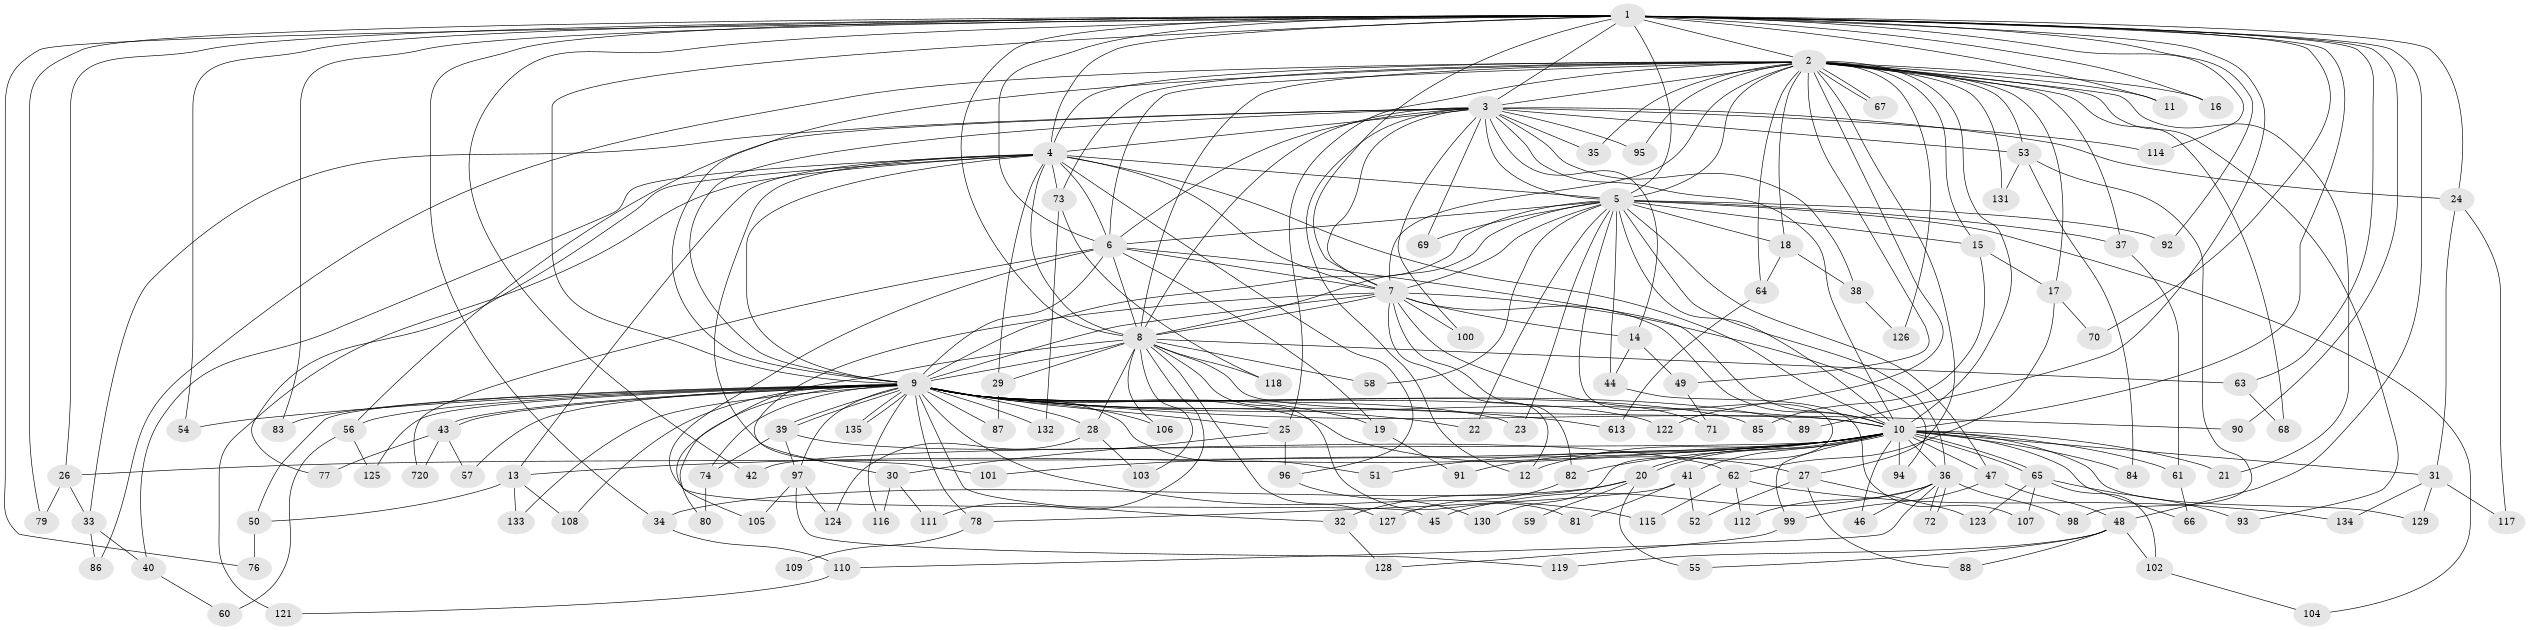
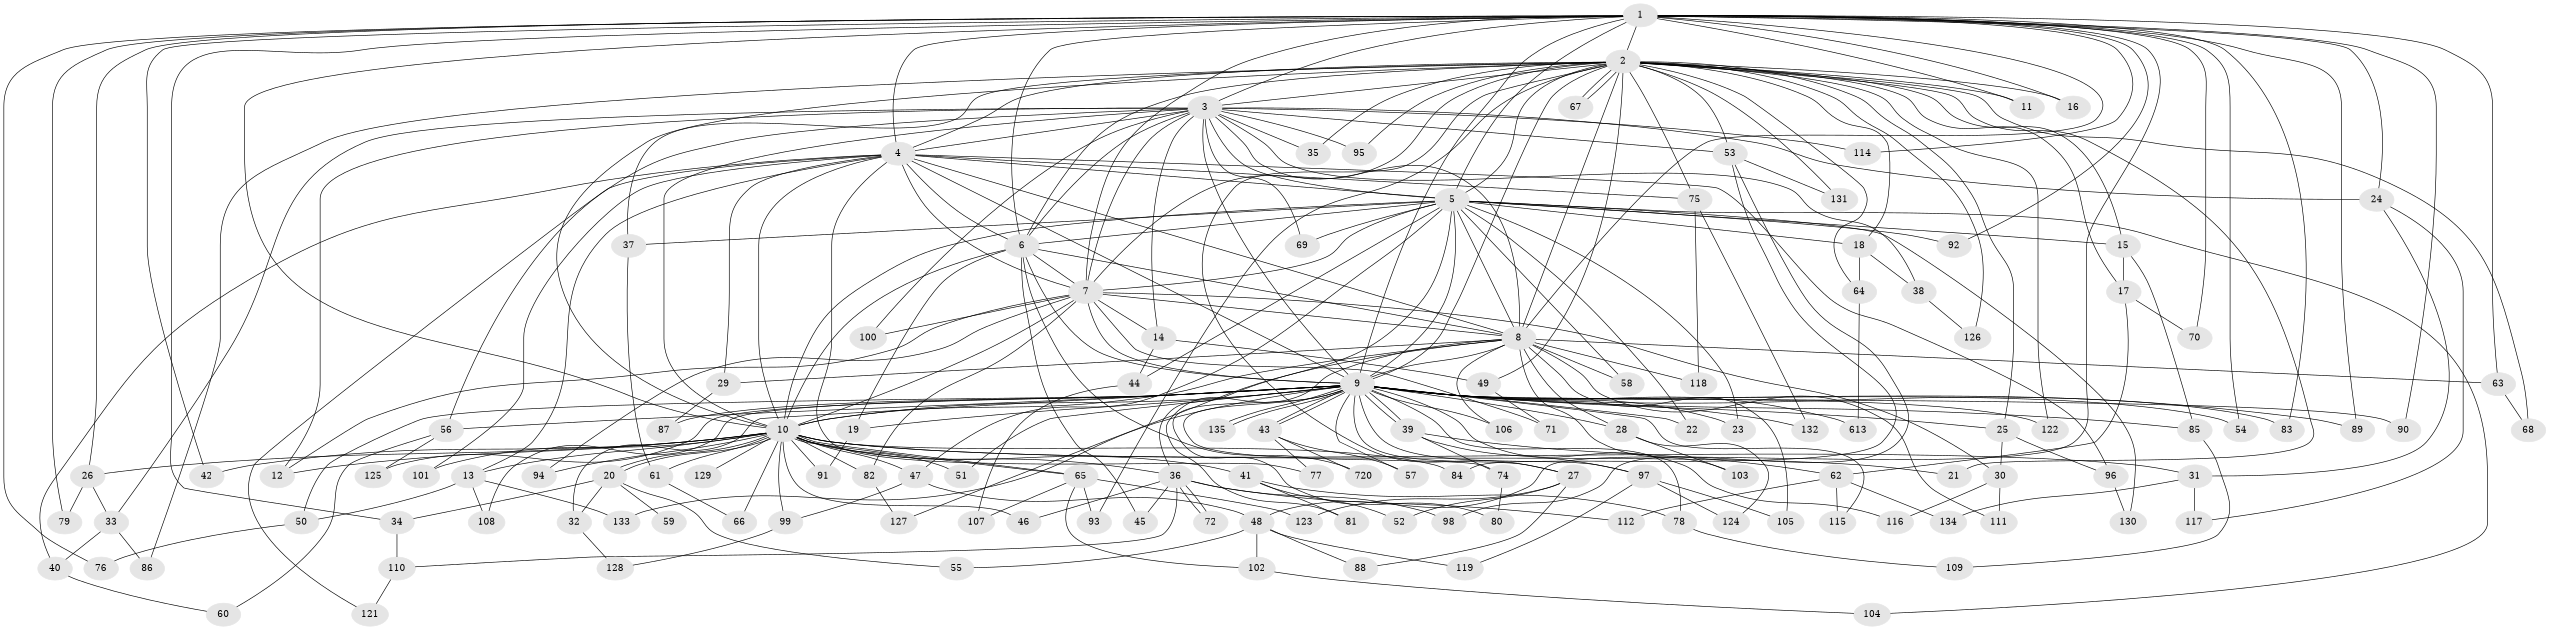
  graph {
    fontname="DejaVu Serif"
    node [color=gray90 fontname="DejaVu Serif" style=filled]
    edge [fontname="DejaVu Serif"]
    1
    2
    3
    4
    5
    6
    7
    8
    9
    10
    11
    16
    24
    26
    34
    42
    48
    54
    63
    70
    76
    79
    83
    89
    90
    92
    114
    15
    17
    18
    21
    25
    27
    35
    37
    49
    53
    64
    67
    68
-   73
+   73 [label=75]
    86
    93
    95
    122
    126
    131
    14
    33
    38
    56
    69
    100
    12
    13
    29
    40
    77
    96
    101
    121
    22
    23
    36
    44
    47
    58
    104
    130
    19
    45
    n72 [label=720]
    30
    71
    82
    94
    28
    81
    103
    105
    106
    111
    118
    127
    32
    39
    43
    50
    51
    57
    74
    78
    80
    85
    87
    97
    108
    n98 [label=613]
    115
    116
    125
    132
    133
    135
    41
    20
    31
    46
    61
    65
    66
    84
    91
    99
    129
    117
    110
    55
    88
    102
    119
    62
    52
    123
    98
    60
    72
    112
    107
    124
    128
    109
    59
    134
    1 -- 2
    1 -- 3
    1 -- 4
    1 -- 5
    1 -- 6
    1 -- 7
    1 -- 8
    1 -- 9
    1 -- 10
    1 -- 11
    1 -- 16
    1 -- 24
    1 -- 26
    1 -- 34
    1 -- 42
    1 -- 48
    1 -- 54
    1 -- 63
    1 -- 70
    1 -- 76
    1 -- 79
    1 -- 83
    1 -- 89
    1 -- 90
    1 -- 92
    1 -- 114
    2 -- 3
    2 -- 4
    2 -- 5
    2 -- 6
    2 -- 7
    2 -- 8
    2 -- 9
    2 -- 10
    2 -- 11
    2 -- 16
    2 -- 15
    2 -- 17
    2 -- 18
    2 -- 21
    2 -- 25
    2 -- 27
    2 -- 35
    2 -- 37
    2 -- 49
    2 -- 53
    2 -- 64
    2 -- 67
    2 -- 67
    2 -- 68
    2 -- 73
    2 -- 86
    2 -- 93
    2 -- 95
    2 -- 122
    2 -- 126
    2 -- 131
    3 -- 4
    3 -- 5
    3 -- 6
    3 -- 7
    3 -- 8
    3 -- 9
    3 -- 10
    3 -- 24
    3 -- 114
    3 -- 35
    3 -- 53
    3 -- 95
    3 -- 14
    3 -- 33
    3 -- 38
    3 -- 56
    3 -- 69
    3 -- 100
    3 -- 12
    4 -- 5
    4 -- 6
    4 -- 7
    4 -- 8
    4 -- 9
    4 -- 10
    4 -- 73
    4 -- 13
    4 -- 29
    4 -- 40
    4 -- 77
    4 -- 96
    4 -- 101
    4 -- 121
    5 -- 6
    5 -- 7
    5 -- 8
    5 -- 9
    5 -- 10
    5 -- 92
    5 -- 15
    5 -- 18
    5 -- 37
    5 -- 69
    5 -- 22
    5 -- 23
    5 -- 36
    5 -- 44
    5 -- 47
    5 -- 58
    5 -- 104
    5 -- 130
    6 -- 7
    6 -- 8
    6 -- 9
    6 -- 10
    6 -- 19
    6 -- 45
    6 -- n72
    7 -- 8
    7 -- 9
    7 -- 10
    7 -- 14
    7 -- 100
    7 -- 12
    7 -- 30
    7 -- 71
    7 -- 82
    7 -- 94
    8 -- 9
    8 -- 10
    8 -- 63
    8 -- 29
    8 -- 58
    8 -- 28
    8 -- 81
    8 -- 103
    8 -- 105
    8 -- 106
    8 -- 111
    8 -- 118
    8 -- 127
    9 -- 10
    9 -- 54
    9 -- 83
    9 -- 89
    9 -- 90
    9 -- 25
    9 -- 27
    9 -- 122
    9 -- 56
    9 -- 22
    9 -- 23
    9 -- 19
    9 -- 28
    9 -- 106
    9 -- 32
    9 -- 39
    9 -- 39
    9 -- 43
    9 -- 43
    9 -- 50
    9 -- 51
    9 -- 57
    9 -- 74
    9 -- 78
    9 -- 80
    9 -- 85
    9 -- 87
    9 -- 97
    9 -- 108
    9 -- n98
    9 -- 115
    9 -- 116
    9 -- 125
    9 -- 132
    9 -- 133
    9 -- 135
    9 -- 135
    10 -- 26
    10 -- 42
    10 -- 21
    10 -- 12
    10 -- 13
    10 -- 101
    10 -- 36
    10 -- 47
    10 -- 82
    10 -- 94
    10 -- 51
    10 -- 41
    10 -- 20
    10 -- 20
    10 -- 31
    10 -- 46
    10 -- 61
    10 -- 65
    10 -- 65
    10 -- 66
    10 -- 84
    10 -- 91
    10 -- 99
    10 -- 129
    24 -- 31
    24 -- 117
    26 -- 79
    26 -- 33
    34 -- 110
    48 -- 55
    48 -- 88
    48 -- 102
    48 -- 119
    63 -- 68
    15 -- 17
    15 -- 85
    17 -- 70
    17 -- 62
    18 -- 64
    18 -- 38
    25 -- 96
    25 -- 30
    27 -- 88
    27 -- 52
    27 -- 123
    37 -- 61
    49 -- 71
    53 -- 131
    53 -- 84
    53 -- 98
    64 -- n98
    73 -- 118
    73 -- 132
    14 -- 49
    14 -- 44
    33 -- 86
    33 -- 40
    38 -- 126
    56 -- 125
    56 -- 60
    13 -- 50
    13 -- 108
    13 -- 133
    29 -- 87
    40 -- 60
    96 -- 130
    36 -- 45
    36 -- 46
    36 -- 110
    36 -- 98
    36 -- 72
    36 -- 72
    36 -- 112
    44 -- 107
    47 -- 48
    47 -- 99
    19 -- 91
    30 -- 111
    30 -- 116
    82 -- 127
    28 -- 103
    28 -- 124
    32 -- 128
    39 -- 74
    39 -- 97
    39 -- 62
    43 -- 77
    43 -- n72
    43 -- 57
    50 -- 76
    74 -- 80
    78 -- 109
+   85 -- 109
    97 -- 105
    97 -- 119
    97 -- 124
    41 -- 81
    41 -- 78
    41 -- 52
    20 -- 34
    20 -- 32
    20 -- 55
    20 -- 59
-   31 -- 129
    31 -- 117
    31 -- 134
    61 -- 66
    65 -- 93
    65 -- 102
    65 -- 123
    65 -- 107
    99 -- 128
    110 -- 121
    102 -- 104
    62 -- 115
    62 -- 112
    62 -- 134
  }
